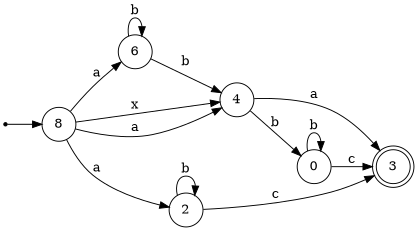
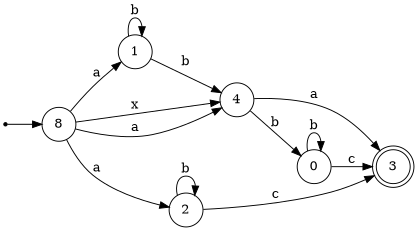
  digraph {
    rankdir=LR
    node [shape=circle]
    dummy0 [shape=point]
    n2 [label=8]
    4
    2
-   1 [label=6]
+   1
    0
    3 [shape=doublecircle]
    dummy0 -> n2
    n2 -> 4 [label=x]
    n2 -> 4 [label=a]
    n2 -> 2 [label=a]
    n2 -> 1 [label=a]
    4 -> 0 [label=b]
    4 -> 3 [label=a]
    2 -> 2 [label=b]
    2 -> 3 [label=c]
    1 -> 4 [label=b]
    1 -> 1 [label=b]
    0 -> 0 [label=b]
    0 -> 3 [label=c]
  }
